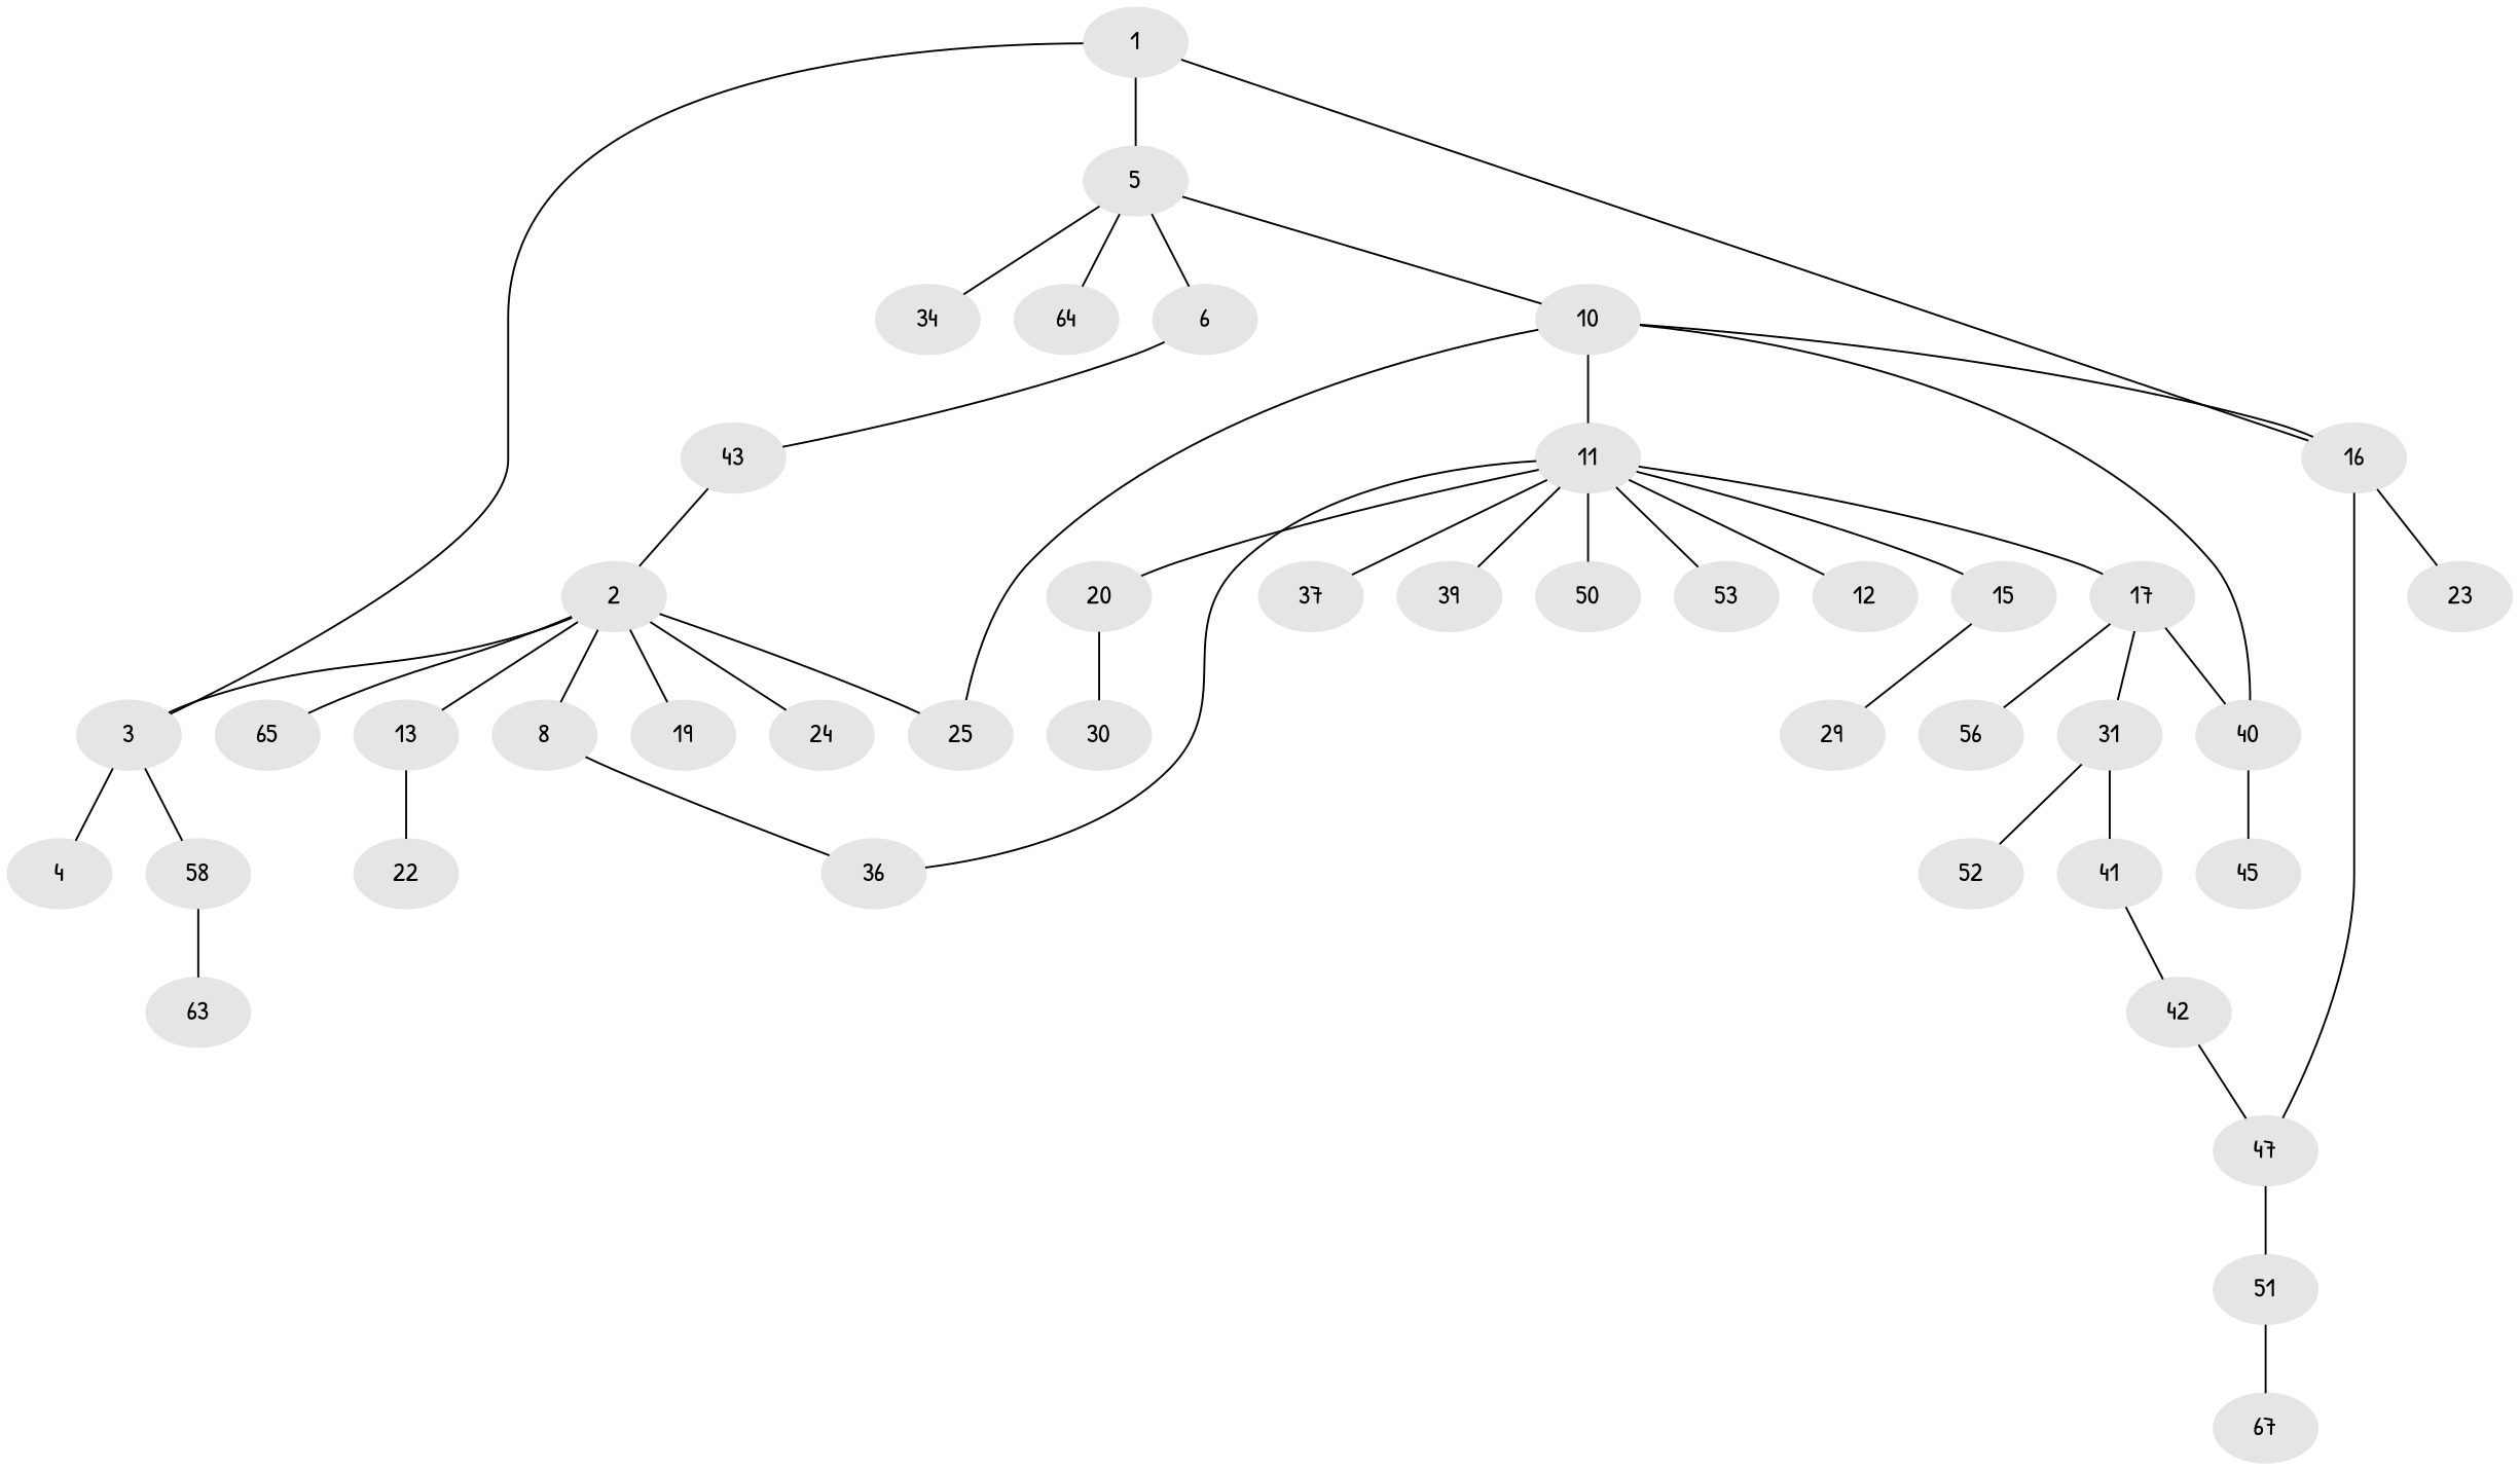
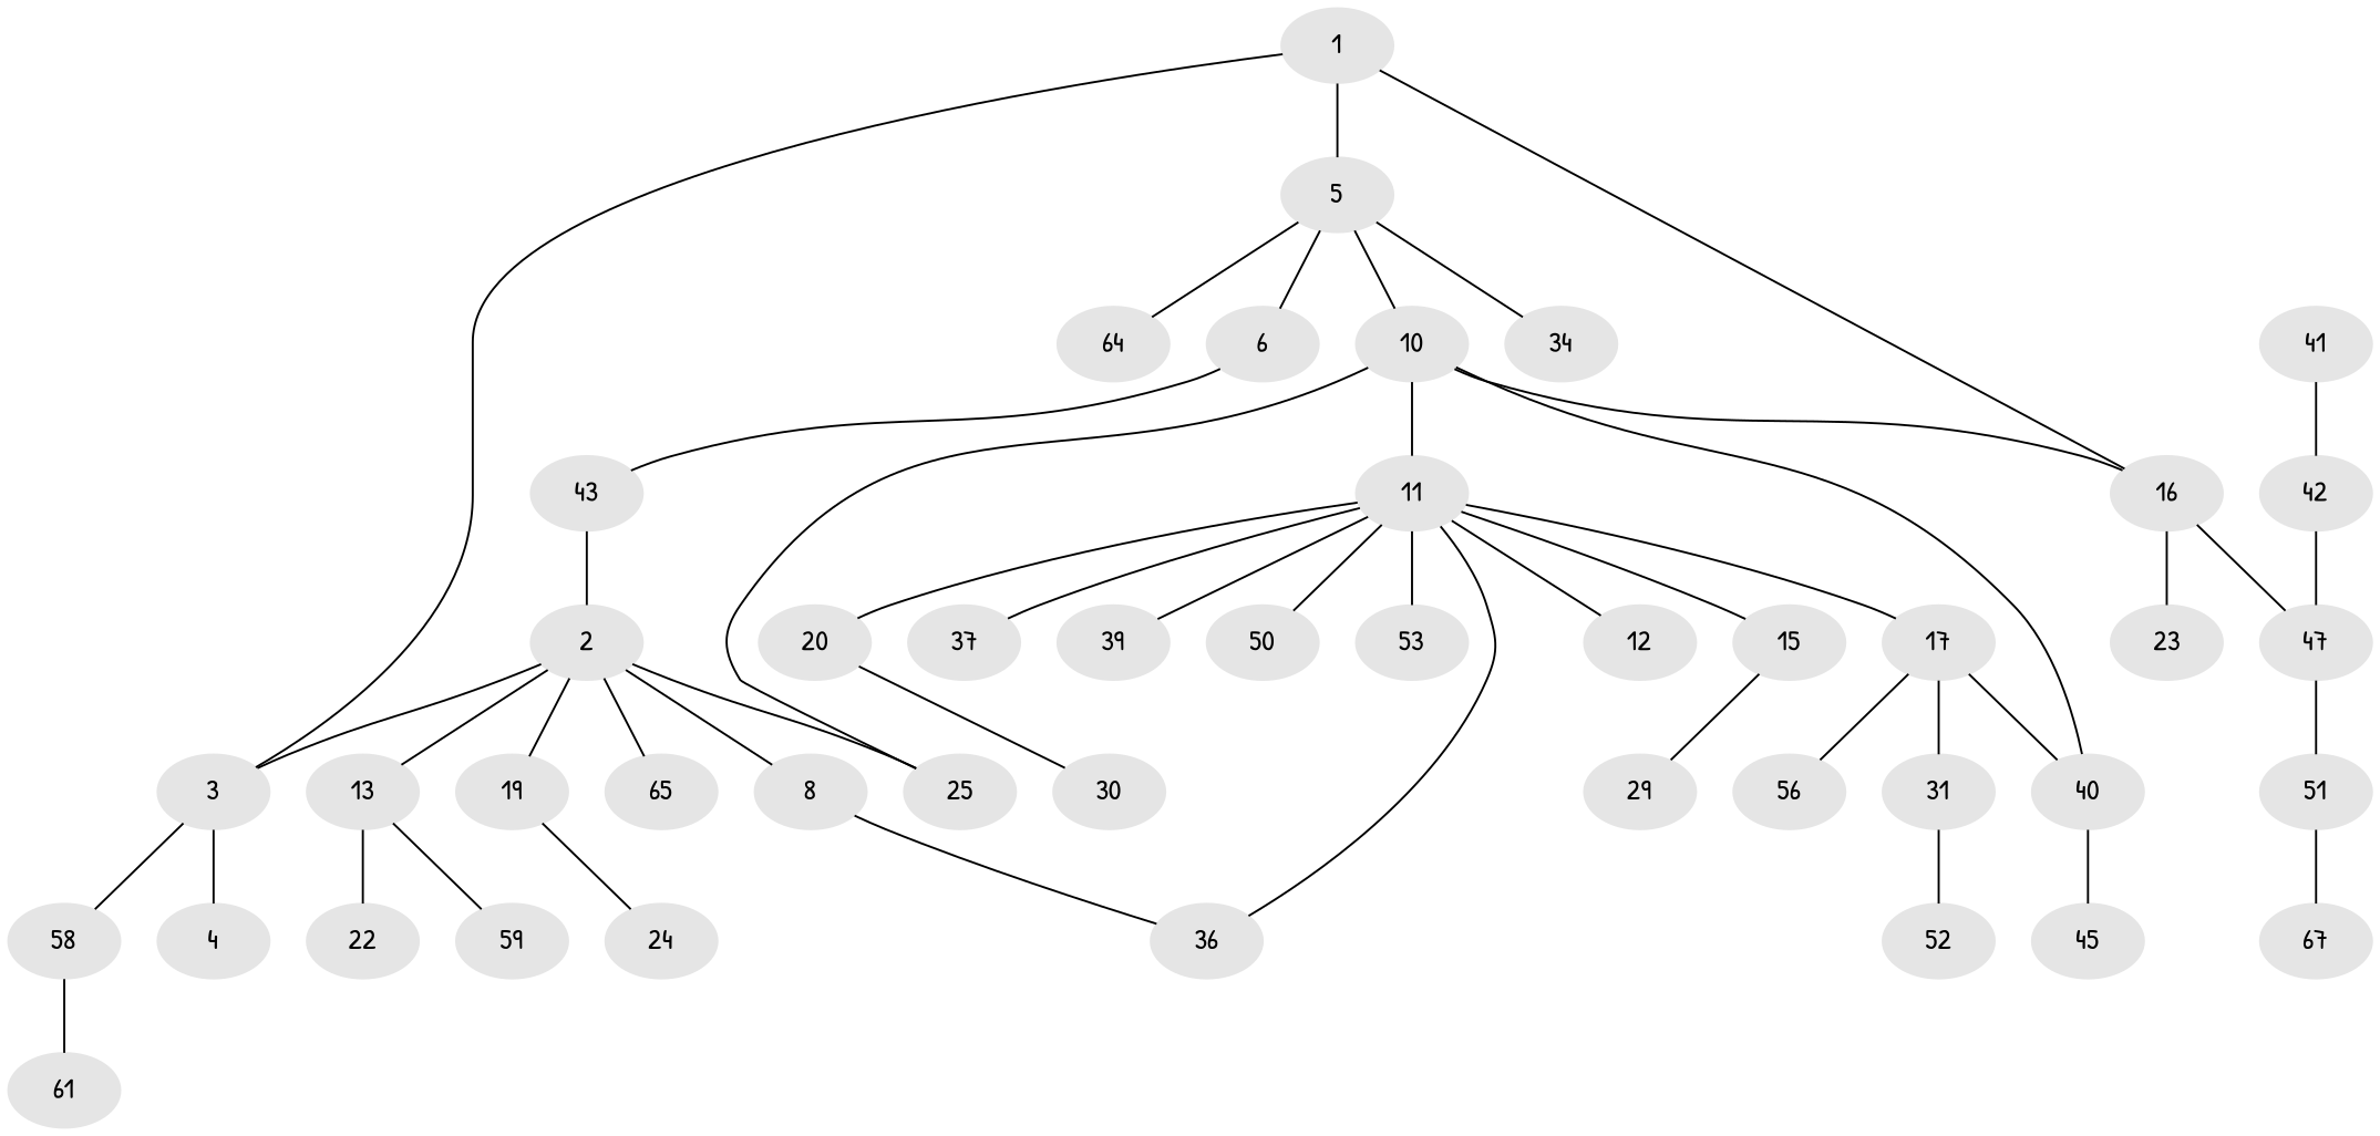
  graph {
    fontname="Patrick Hand"
    node [color=gray90 fontname="Patrick Hand" style=filled]
    edge [fontname="Patrick Hand"]
    2 [super="+7"]
    3 [super="+21"]
    8 [super="+9"]
    13 [super="+28"]
    19
    24
    25 [super="+35"]
    65
    1
    5 [super="+18"]
    16 [super="+61"]
    4
    58
    6
    10 [super="+33"]
    34 [super="+44"]
    64
    23 [super="+54"]
    47 [super="+62"]
    36 [super="+38"]
    22 [super="+49"]
-   63
+   59
+   63 [label=61]
    43 [super="+46"]
    11 [super="+15"]
    40 [super="+55"]
    12
    n28 [label=15 super="+27"]
    17 [super="+32"]
    20 [super="+26"]
    37
    39
    50
    53 [super="+66"]
    45 [super="+48"]
    29 [super="+60"]
    31 [super="+57"]
    56
    30
    51
    41
    52
    42
    67
    2 -- 3
    2 -- 8
    2 -- 13
    2 -- 19
-   2 -- 24
+   19 -- 24
    2 -- 25
    2 -- 65
    3 -- 4
    3 -- 58
    8 -- 36
    13 -- 22
+   13 -- 59
    1 -- 3
    1 -- 5
    1 -- 16
    5 -- 6
    5 -- 10
    5 -- 34
    5 -- 64
    16 -- 23
    16 -- 47
    58 -- 63
    6 -- 43
    10 -- 25
    10 -- 16
    10 -- 11
    10 -- 40
    47 -- 51
    43 -- 2
    11 -- 36
    11 -- 12
    11 -- n28
    11 -- 17
    11 -- 20
    11 -- 37
    11 -- 39
    11 -- 50
    11 -- 53
    40 -- 45
    n28 -- 29
    17 -- 40 [weight=2]
    17 -- 31
    17 -- 56
    20 -- 30
-   31 -- 41
    31 -- 52
    51 -- 67
    41 -- 42
    42 -- 47
  }
